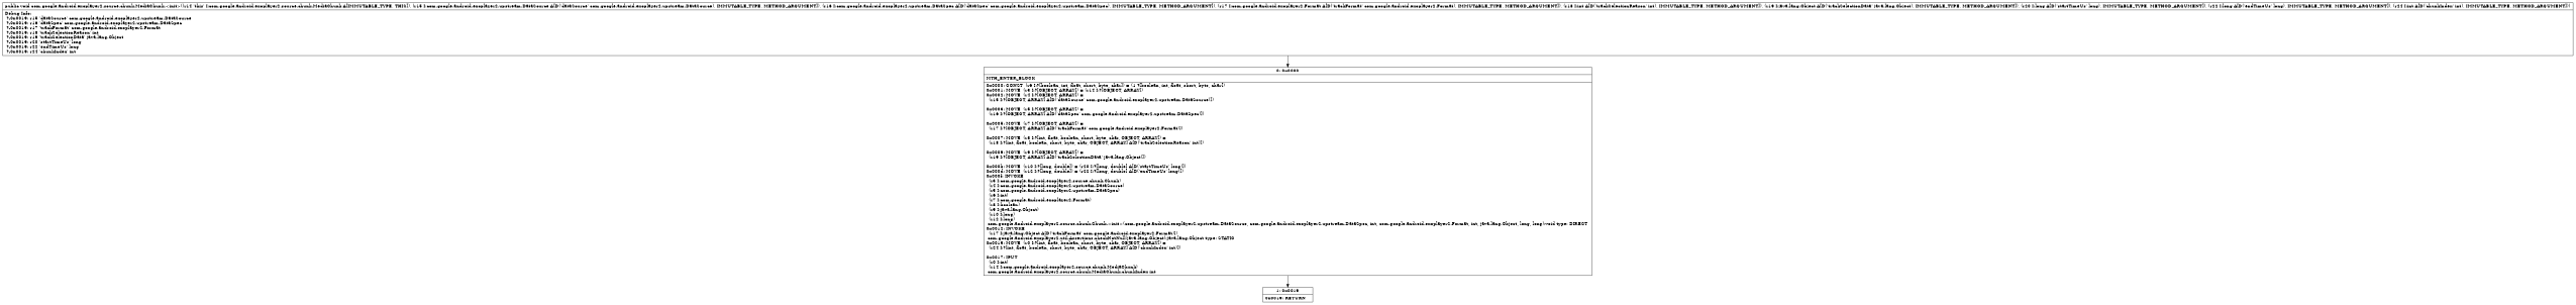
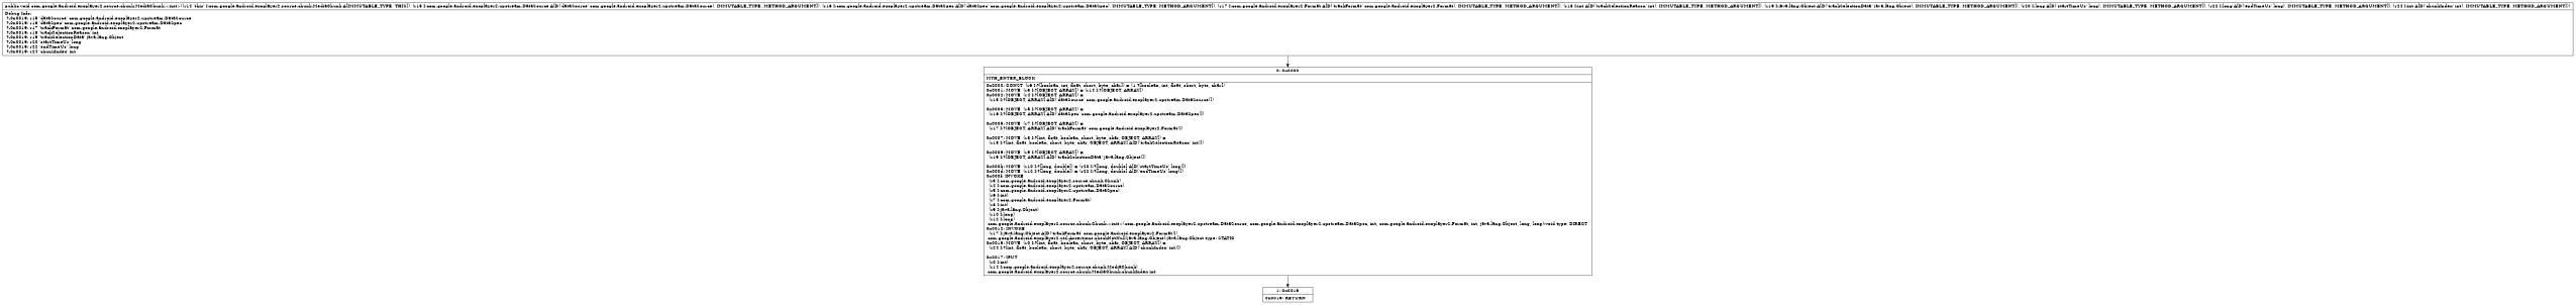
  digraph {
    node [shape=record]
-   n1 [label="{0\:\ 0x0000|MTH_ENTER_BLOCK\l|0x0000: CONST  (r6 I:?[boolean, int, float, short, byte, char]) = (1 ?[boolean, int, float, short, byte, char]) \l0x0001: MOVE  (r3 I:?[OBJECT, ARRAY]) = (r14 I:?[OBJECT, ARRAY]) \l0x0002: MOVE  (r4 I:?[OBJECT, ARRAY]) = \l  (r15 I:?[OBJECT, ARRAY] A[D('dataSource' com.google.android.exoplayer2.upstream.DataSource)])\l \l0x0003: MOVE  (r5 I:?[OBJECT, ARRAY]) = \l  (r16 I:?[OBJECT, ARRAY] A[D('dataSpec' com.google.android.exoplayer2.upstream.DataSpec)])\l \l0x0005: MOVE  (r7 I:?[OBJECT, ARRAY]) = \l  (r17 I:?[OBJECT, ARRAY] A[D('trackFormat' com.google.android.exoplayer2.Format)])\l \l0x0007: MOVE  (r8 I:?[int, float, boolean, short, byte, char, OBJECT, ARRAY]) = \l  (r18 I:?[int, float, boolean, short, byte, char, OBJECT, ARRAY] A[D('trackSelectionReason' int)])\l \l0x0009: MOVE  (r9 I:?[OBJECT, ARRAY]) = \l  (r19 I:?[OBJECT, ARRAY] A[D('trackSelectionData' java.lang.Object)])\l \l0x000b: MOVE  (r10 I:?[long, double]) = (r20 I:?[long, double] A[D('startTimeUs' long)]) \l0x000d: MOVE  (r12 I:?[long, double]) = (r22 I:?[long, double] A[D('endTimeUs' long)]) \l0x000f: INVOKE  \l  (r3 I:com.google.android.exoplayer2.source.chunk.Chunk)\l  (r4 I:com.google.android.exoplayer2.upstream.DataSource)\l  (r5 I:com.google.android.exoplayer2.upstream.DataSpec)\l  (r6 I:int)\l  (r7 I:com.google.android.exoplayer2.Format)\l  (r8 I:boolean)\l  (r9 I:java.lang.Object)\l  (r10 I:long)\l  (r12 I:long)\l com.google.android.exoplayer2.source.chunk.Chunk.\<init\>(com.google.android.exoplayer2.upstream.DataSource, com.google.android.exoplayer2.upstream.DataSpec, int, com.google.android.exoplayer2.Format, int, java.lang.Object, long, long):void type: DIRECT \l0x0012: INVOKE  \l  (r17 I:java.lang.Object A[D('trackFormat' com.google.android.exoplayer2.Format)])\l com.google.android.exoplayer2.util.Assertions.checkNotNull(java.lang.Object):java.lang.Object type: STATIC \l0x0015: MOVE  (r0 I:?[int, float, boolean, short, byte, char, OBJECT, ARRAY]) = \l  (r24 I:?[int, float, boolean, short, byte, char, OBJECT, ARRAY] A[D('chunkIndex' int)])\l \l0x0017: IPUT  \l  (r0 I:int)\l  (r14 I:com.google.android.exoplayer2.source.chunk.MediaChunk)\l com.google.android.exoplayer2.source.chunk.MediaChunk.chunkIndex int \l}"]
+   n1 [label="{0\:\ 0x0000|MTH_ENTER_BLOCK\l|0x0000: CONST  (r6 I:?[boolean, int, float, short, byte, char]) = (1 ?[boolean, int, float, short, byte, char]) \l0x0001: MOVE  (r3 I:?[OBJECT, ARRAY]) = (r14 I:?[OBJECT, ARRAY]) \l0x0002: MOVE  (r4 I:?[OBJECT, ARRAY]) = \l  (r15 I:?[OBJECT, ARRAY] A[D('dataSource' com.google.android.exoplayer2.upstream.DataSource)])\l \l0x0003: MOVE  (r5 I:?[OBJECT, ARRAY]) = \l  (r16 I:?[OBJECT, ARRAY] A[D('dataSpec' com.google.android.exoplayer2.upstream.DataSpec)])\l \l0x0005: MOVE  (r7 I:?[OBJECT, ARRAY]) = \l  (r17 I:?[OBJECT, ARRAY] A[D('trackFormat' com.google.android.exoplayer2.Format)])\l \l0x0007: MOVE  (r8 I:?[int, float, boolean, short, byte, char, OBJECT, ARRAY]) = \l  (r18 I:?[int, float, boolean, short, byte, char, OBJECT, ARRAY] A[D('trackSelectionReason' int)])\l \l0x0009: MOVE  (r9 I:?[OBJECT, ARRAY]) = \l  (r19 I:?[OBJECT, ARRAY] A[D('trackSelectionData' java.lang.Object)])\l \l0x000b: MOVE  (r10 I:?[long, double]) = (r20 I:?[long, double] A[D('startTimeUs' long)]) \l0x000d: MOVE  (r12 I:?[long, double]) = (r22 I:?[long, double] A[D('endTimeUs' long)]) \l0x000f: INVOKE  \l  (r3 I:com.google.android.exoplayer2.source.chunk.Chunk)\l  (r4 I:com.google.android.exoplayer2.upstream.DataSource)\l  (r5 I:com.google.android.exoplayer2.upstream.DataSpec)\l  (r6 I:int)\l  (r7 I:com.google.android.exoplayer2.Format)\l  (r8 I:int)\l  (r9 I:java.lang.Object)\l  (r10 I:long)\l  (r12 I:long)\l com.google.android.exoplayer2.source.chunk.Chunk.\<init\>(com.google.android.exoplayer2.upstream.DataSource, com.google.android.exoplayer2.upstream.DataSpec, int, com.google.android.exoplayer2.Format, int, java.lang.Object, long, long):void type: DIRECT \l0x0012: INVOKE  \l  (r17 I:java.lang.Object A[D('trackFormat' com.google.android.exoplayer2.Format)])\l com.google.android.exoplayer2.util.Assertions.checkNotNull(java.lang.Object):java.lang.Object type: STATIC \l0x0015: MOVE  (r0 I:?[int, float, boolean, short, byte, char, OBJECT, ARRAY]) = \l  (r24 I:?[int, float, boolean, short, byte, char, OBJECT, ARRAY] A[D('chunkIndex' int)])\l \l0x0017: IPUT  \l  (r0 I:int)\l  (r14 I:com.google.android.exoplayer2.source.chunk.MediaChunk)\l com.google.android.exoplayer2.source.chunk.MediaChunk.chunkIndex int \l}"]
    n2 [label="{1\:\ 0x0019|0x0019: RETURN   \l}"]
    n3 [label="{public void com.google.android.exoplayer2.source.chunk.MediaChunk.\<init\>((r14 'this' I:com.google.android.exoplayer2.source.chunk.MediaChunk A[IMMUTABLE_TYPE, THIS]), (r15 I:com.google.android.exoplayer2.upstream.DataSource A[D('dataSource' com.google.android.exoplayer2.upstream.DataSource), IMMUTABLE_TYPE, METHOD_ARGUMENT]), (r16 I:com.google.android.exoplayer2.upstream.DataSpec A[D('dataSpec' com.google.android.exoplayer2.upstream.DataSpec), IMMUTABLE_TYPE, METHOD_ARGUMENT]), (r17 I:com.google.android.exoplayer2.Format A[D('trackFormat' com.google.android.exoplayer2.Format), IMMUTABLE_TYPE, METHOD_ARGUMENT]), (r18 I:int A[D('trackSelectionReason' int), IMMUTABLE_TYPE, METHOD_ARGUMENT]), (r19 I:java.lang.Object A[D('trackSelectionData' java.lang.Object), IMMUTABLE_TYPE, METHOD_ARGUMENT]), (r20 I:long A[D('startTimeUs' long), IMMUTABLE_TYPE, METHOD_ARGUMENT]), (r22 I:long A[D('endTimeUs' long), IMMUTABLE_TYPE, METHOD_ARGUMENT]), (r24 I:int A[D('chunkIndex' int), IMMUTABLE_TYPE, METHOD_ARGUMENT]))  | Debug Info:\l  ?\-0x0019: r15 'dataSource' com.google.android.exoplayer2.upstream.DataSource\l  ?\-0x0019: r16 'dataSpec' com.google.android.exoplayer2.upstream.DataSpec\l  ?\-0x0019: r17 'trackFormat' com.google.android.exoplayer2.Format\l  ?\-0x0019: r18 'trackSelectionReason' int\l  ?\-0x0019: r19 'trackSelectionData' java.lang.Object\l  ?\-0x0019: r20 'startTimeUs' long\l  ?\-0x0019: r22 'endTimeUs' long\l  ?\-0x0019: r24 'chunkIndex' int\l}"]
    n1 -> n2
    n3 -> n1
  }
